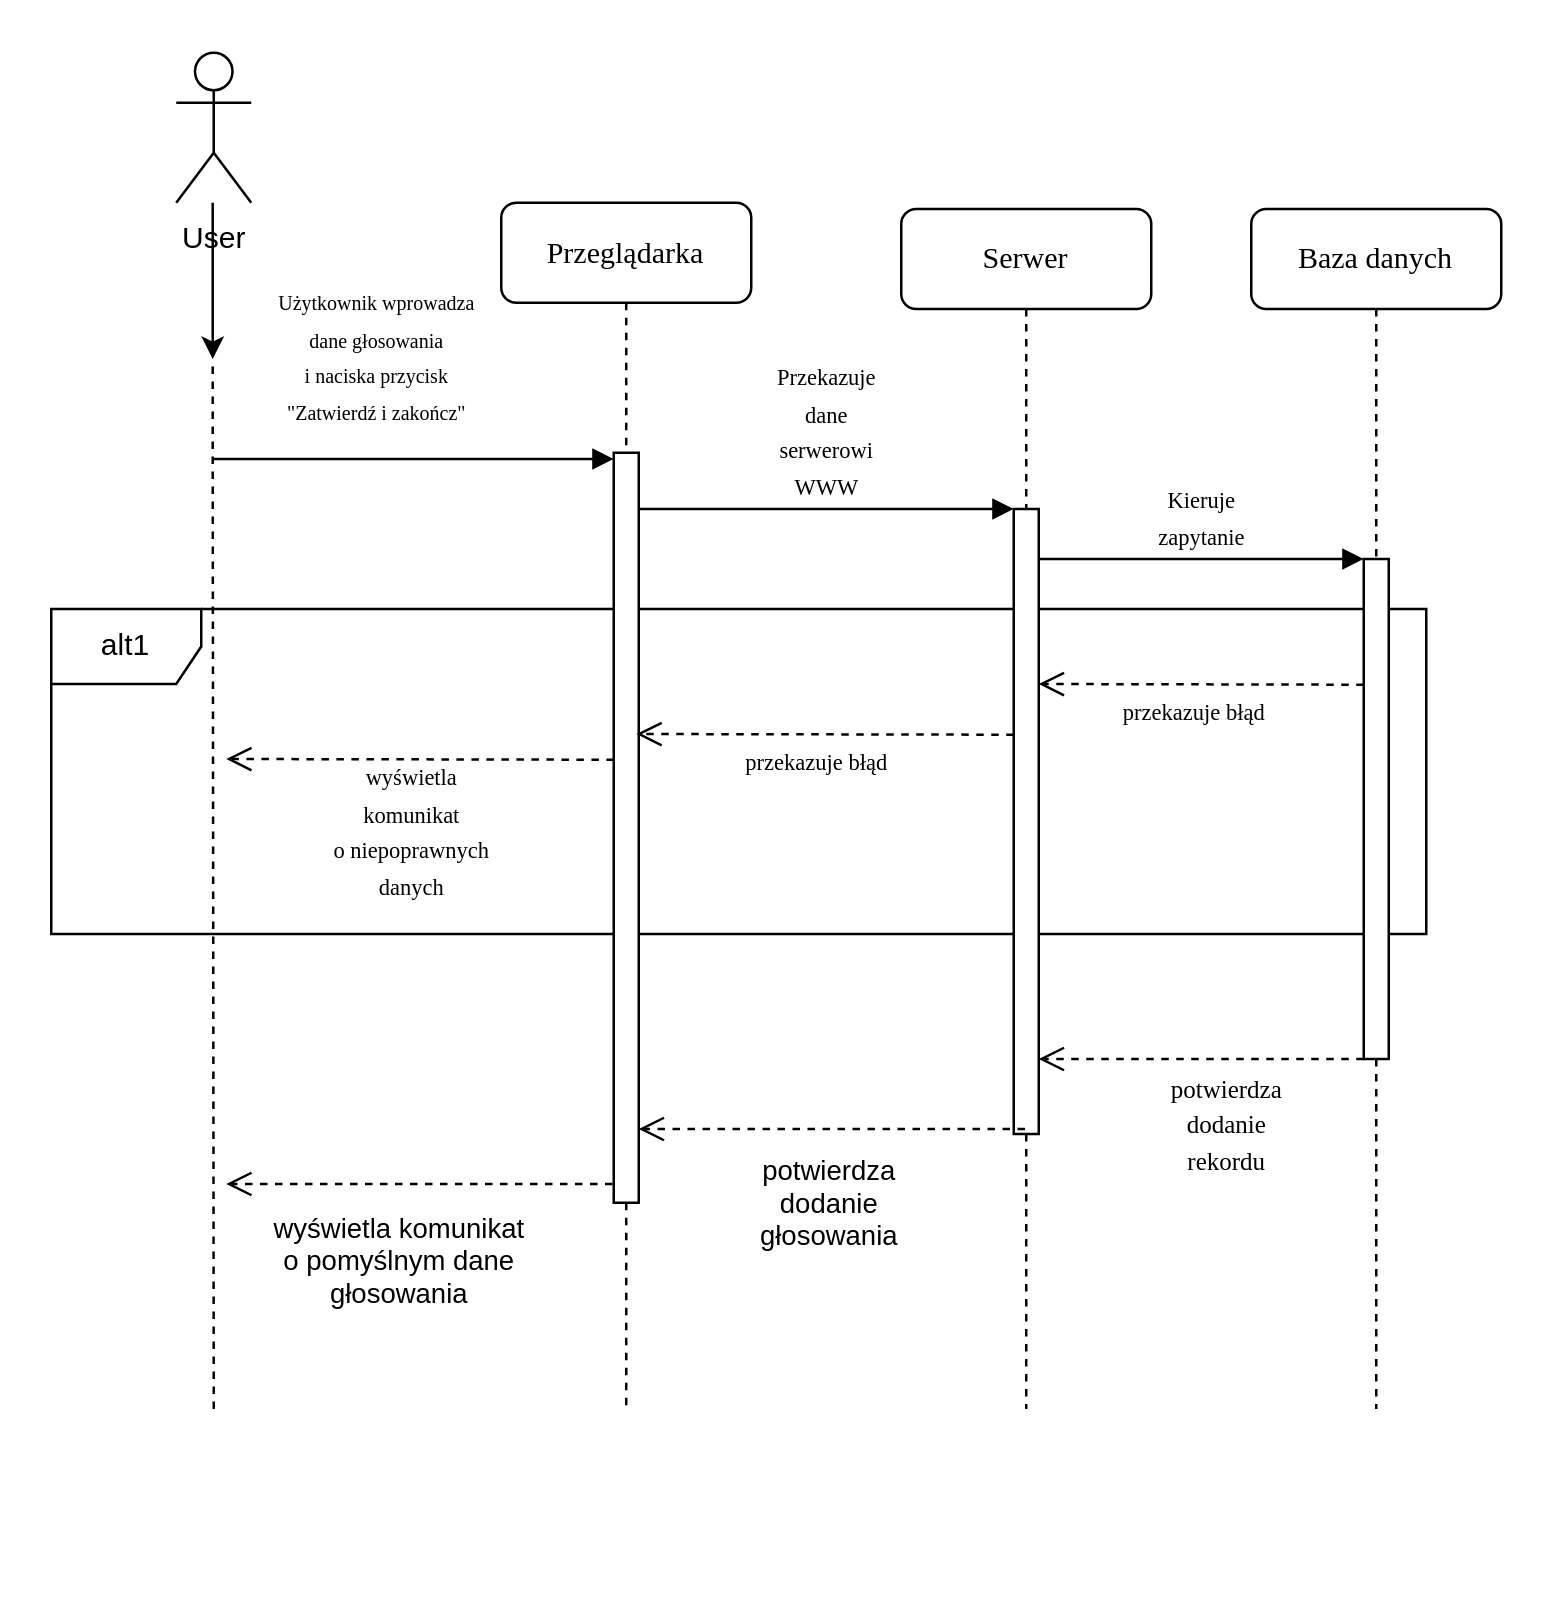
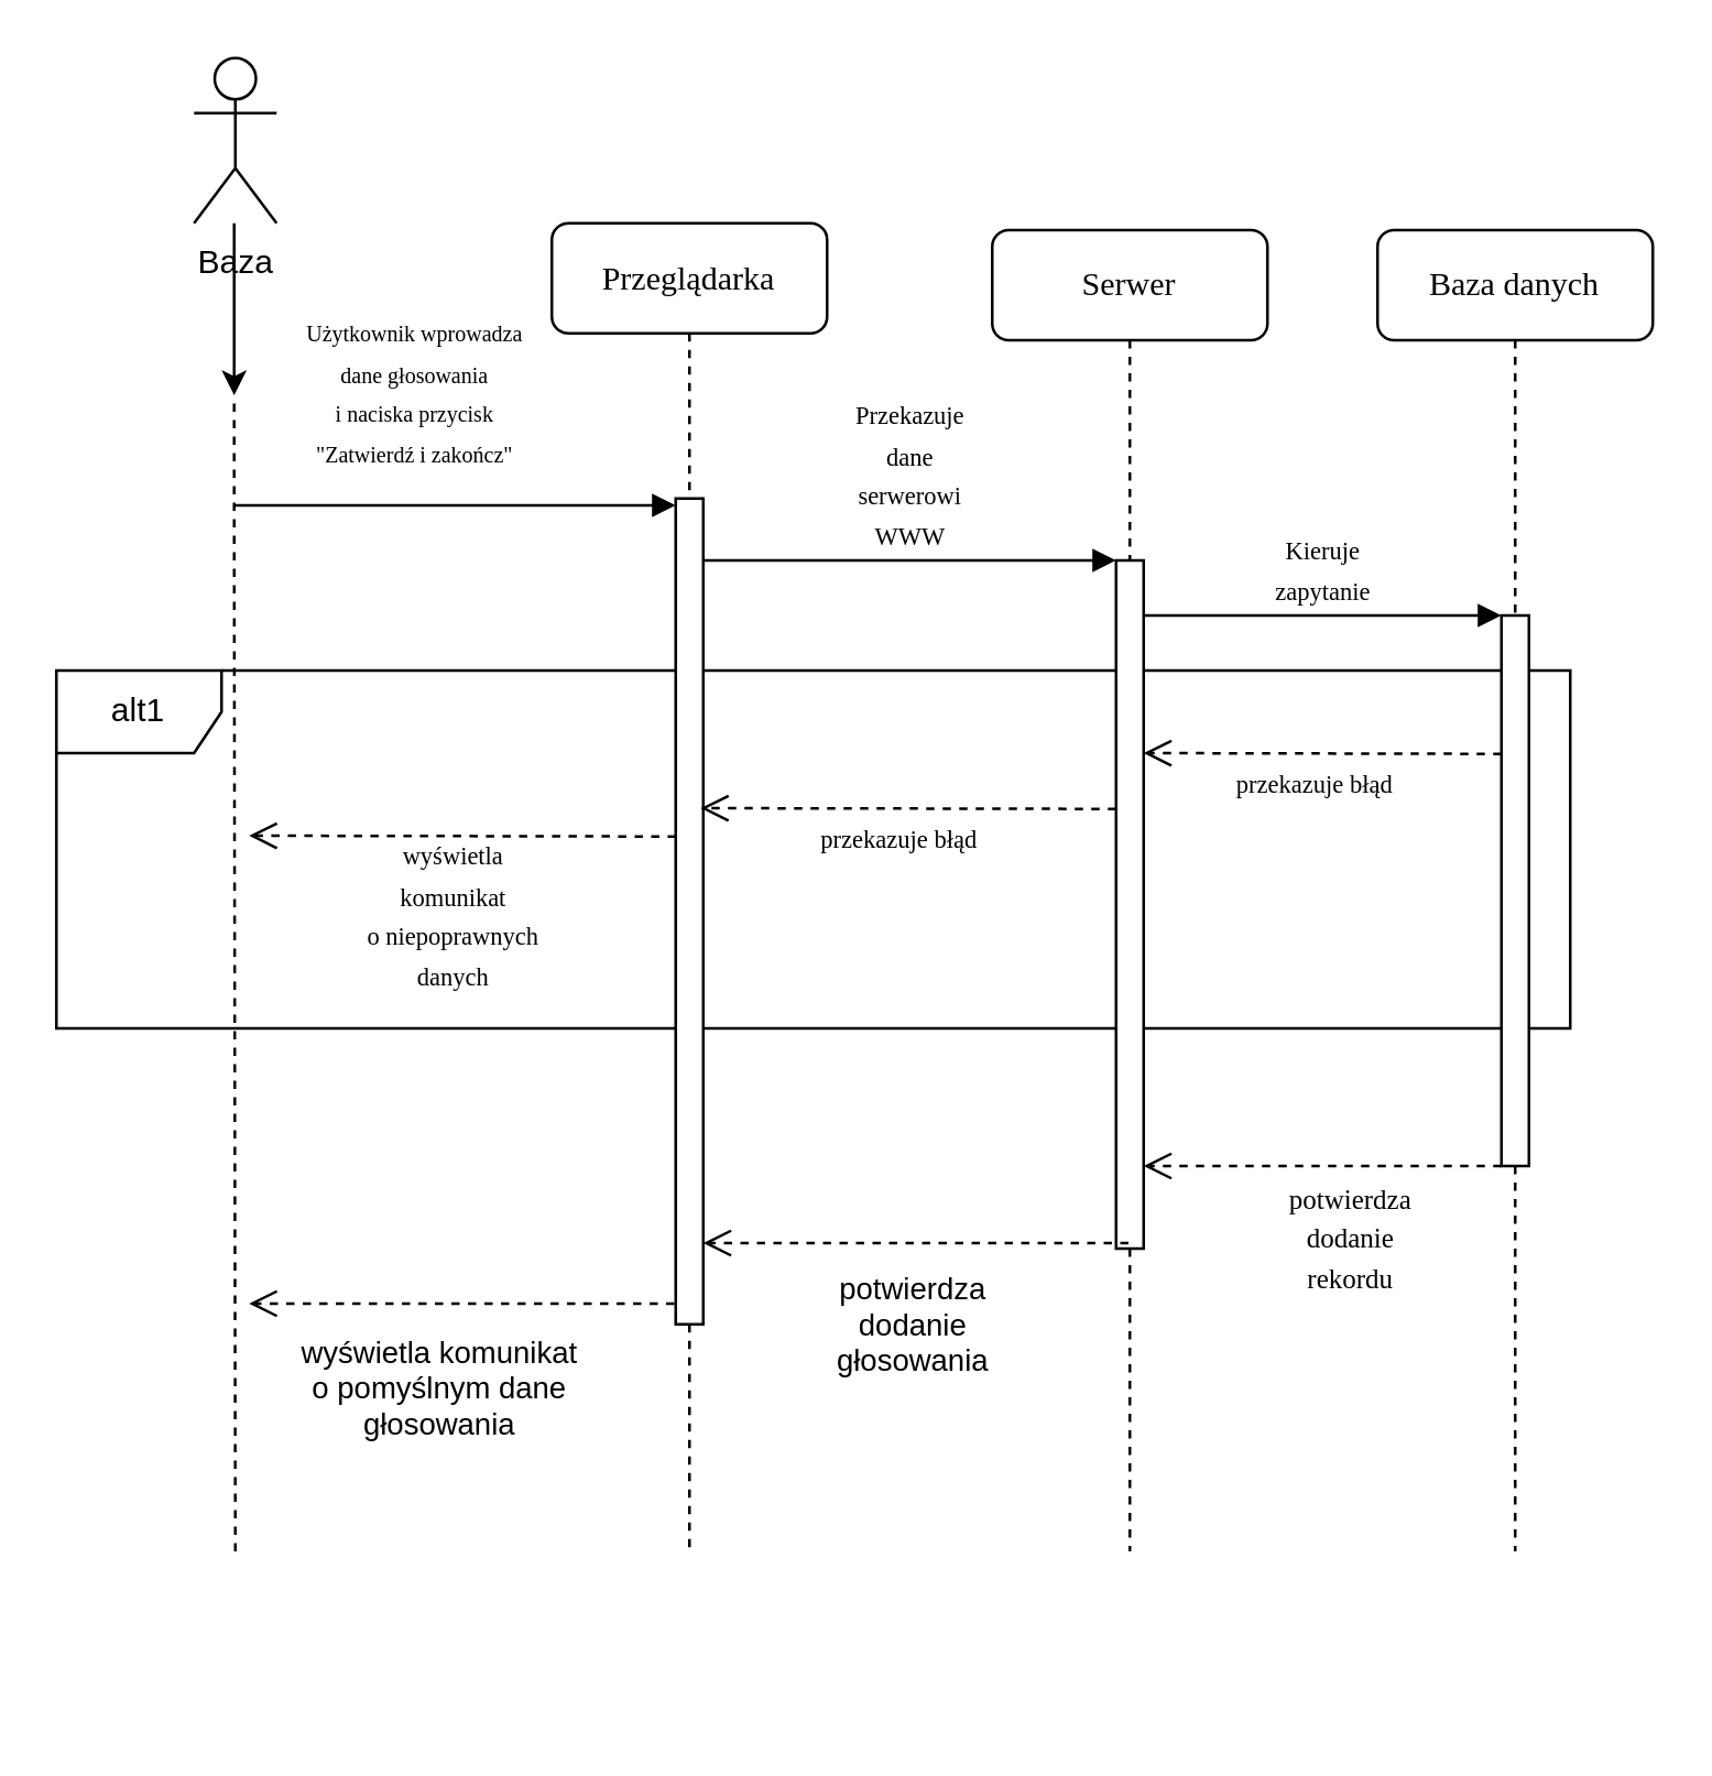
  <mxCell id="0" />
  <mxCell id="1" parent="0" />
  <mxCell id="2" value="alt1" style="shape=umlFrame;whiteSpace=wrap;html=1;" vertex="1" parent="1"><mxGeometry x="20" y="243" width="550" height="130" as="geometry" /></mxCell>
  <mxCell id="3" value="Przeglądarka" style="shape=umlLifeline;perimeter=lifelinePerimeter;whiteSpace=wrap;html=1;container=1;collapsible=0;recursiveResize=0;outlineConnect=0;rounded=1;shadow=0;comic=0;labelBackgroundColor=none;strokeWidth=1;fontFamily=Verdana;fontSize=12;align=center;" vertex="1" parent="1"><mxGeometry x="200" y="80.5" width="100" height="482.5" as="geometry" /></mxCell>
  <mxCell id="4" value="" style="html=1;points=[];perimeter=orthogonalPerimeter;rounded=0;shadow=0;comic=0;labelBackgroundColor=none;strokeWidth=1;fontFamily=Verdana;fontSize=12;align=center;" vertex="1" parent="3"><mxGeometry x="45" y="100" width="10" height="300" as="geometry" /></mxCell>
  <mxCell id="5" value="Serwer" style="shape=umlLifeline;perimeter=lifelinePerimeter;whiteSpace=wrap;html=1;container=1;collapsible=0;recursiveResize=0;outlineConnect=0;rounded=1;shadow=0;comic=0;labelBackgroundColor=none;strokeWidth=1;fontFamily=Verdana;fontSize=12;align=center;" vertex="1" parent="1"><mxGeometry x="360" y="83" width="100" height="480" as="geometry" /></mxCell>
  <mxCell id="6" value="" style="html=1;points=[];perimeter=orthogonalPerimeter;rounded=0;shadow=0;comic=0;labelBackgroundColor=none;strokeWidth=1;fontFamily=Verdana;fontSize=12;align=center;" vertex="1" parent="5"><mxGeometry x="45" y="120" width="10" height="250" as="geometry" /></mxCell>
  <mxCell id="7" value="Baza danych" style="shape=umlLifeline;perimeter=lifelinePerimeter;whiteSpace=wrap;html=1;container=1;collapsible=0;recursiveResize=0;outlineConnect=0;rounded=1;shadow=0;comic=0;labelBackgroundColor=none;strokeWidth=1;fontFamily=Verdana;fontSize=12;align=center;" vertex="1" parent="1"><mxGeometry x="500" y="83" width="100" height="480" as="geometry" /></mxCell>
  <mxCell id="8" value="" style="html=1;points=[];perimeter=orthogonalPerimeter;rounded=0;shadow=0;comic=0;labelBackgroundColor=none;strokeWidth=1;fontFamily=Verdana;fontSize=12;align=center;" vertex="1" parent="1"><mxGeometry x="545" y="223" width="10" height="200" as="geometry" /></mxCell>
  <mxCell id="9" value="&lt;font style=&quot;font-size: 9px&quot;&gt;Kieruje&lt;br&gt;zapytanie&lt;br&gt;&lt;/font&gt;" style="html=1;verticalAlign=bottom;endArrow=block;labelBackgroundColor=none;fontFamily=Verdana;fontSize=12;edgeStyle=elbowEdgeStyle;elbow=vertical;" edge="1" parent="1" target="8"><mxGeometry relative="1" as="geometry"><mxPoint x="415" y="223" as="sourcePoint" /><Array as="points"><mxPoint x="420" y="223" /></Array></mxGeometry></mxCell>
  <mxCell id="10" value="&lt;font style=&quot;font-size: 8px&quot;&gt;Użytkownik wprowadza&lt;br&gt;dane głosowania&lt;br&gt;i naciska przycisk &lt;br&gt;&quot;Zatwierdź i zakończ&quot;&lt;/font&gt;" style="html=1;verticalAlign=bottom;endArrow=block;labelBackgroundColor=none;fontFamily=Verdana;fontSize=12;edgeStyle=elbowEdgeStyle;elbow=vertical;" edge="1" parent="1" target="4"><mxGeometry x="-0.027" y="10" relative="1" as="geometry"><mxPoint x="100" y="183" as="sourcePoint" /><mxPoint as="offset" /><Array as="points"><mxPoint x="80" y="183" /></Array></mxGeometry></mxCell>
  <mxCell id="11" value="&lt;font style=&quot;font-size: 9px&quot;&gt;Przekazuje&lt;br&gt;dane&lt;br&gt;serwerowi&lt;br&gt;WWW&lt;/font&gt;" style="html=1;verticalAlign=bottom;endArrow=block;entryX=0;entryY=0;labelBackgroundColor=none;fontFamily=Verdana;fontSize=12;edgeStyle=elbowEdgeStyle;elbow=vertical;" edge="1" parent="1" source="4"><mxGeometry relative="1" as="geometry"><mxPoint x="330" y="203" as="sourcePoint" /><mxPoint x="405" y="203" as="targetPoint" /></mxGeometry></mxCell>
  <mxCell id="12" value="" style="edgeStyle=orthogonalEdgeStyle;rounded=0;orthogonalLoop=1;jettySize=auto;html=1;" edge="1" parent="1"><mxGeometry relative="1" as="geometry"><mxPoint x="84.58" y="143" as="targetPoint" /><mxPoint x="84.58" y="80.5" as="sourcePoint" /></mxGeometry></mxCell>
  <mxCell id="13" value="" style="endArrow=none;dashed=1;html=1;" edge="1" parent="1"><mxGeometry width="50" height="50" relative="1" as="geometry"><mxPoint x="85" y="563" as="sourcePoint" /><mxPoint x="84.58" y="143" as="targetPoint" /><Array as="points"><mxPoint x="84.58" y="183" /></Array></mxGeometry></mxCell>
  <mxCell id="14" value="&lt;font style=&quot;font-size: 10px&quot;&gt;potwierdza&lt;br&gt;dodanie&lt;br&gt;rekordu&lt;br&gt;&lt;/font&gt;" style="html=1;verticalAlign=bottom;endArrow=open;dashed=1;endSize=8;labelBackgroundColor=none;fontFamily=Verdana;fontSize=12;edgeStyle=elbowEdgeStyle;elbow=vertical;" edge="1" parent="1" target="6"><mxGeometry x="-0.154" y="50" relative="1" as="geometry"><mxPoint x="420" y="593" as="targetPoint" /><Array as="points"><mxPoint x="545" y="423" /><mxPoint x="520" y="583" /><mxPoint x="480" y="523" /><mxPoint x="490" y="443" /><mxPoint x="530" y="433" /><mxPoint x="485" y="403" /><mxPoint x="485" y="353" /></Array><mxPoint x="545" y="423" as="sourcePoint" /><mxPoint as="offset" /></mxGeometry></mxCell>
  <mxCell id="15" value="" style="html=1;verticalAlign=bottom;endArrow=open;dashed=1;endSize=8;labelBackgroundColor=none;fontFamily=Verdana;fontSize=12;edgeStyle=elbowEdgeStyle;elbow=vertical;" edge="1" parent="1" source="5" target="4"><mxGeometry x="0.029" y="30" relative="1" as="geometry"><mxPoint x="259.997" y="428" as="targetPoint" /><Array as="points"><mxPoint x="350" y="451" /><mxPoint x="320" y="623" /><mxPoint x="350" y="543" /><mxPoint x="340" y="453" /><mxPoint x="370" y="403" /><mxPoint x="310" y="423" /><mxPoint x="380" y="408" /><mxPoint x="335.33" y="428" /></Array><mxPoint x="420" y="613" as="sourcePoint" /><mxPoint as="offset" /></mxGeometry></mxCell>
  <mxCell id="16" value="potwierdza&lt;br&gt;dodanie&lt;br&gt;głosowania" style="edgeLabel;html=1;align=center;verticalAlign=middle;resizable=0;points=[];" vertex="1" connectable="0" parent="15"><mxGeometry x="-0.064" y="3" relative="1" as="geometry"><mxPoint x="-7" y="26.5" as="offset" /></mxGeometry></mxCell>
  <mxCell id="17" value="&lt;font style=&quot;font-size: 9px&quot;&gt;przekazuje błąd&lt;br&gt;&lt;/font&gt;" style="html=1;verticalAlign=bottom;endArrow=open;dashed=1;endSize=8;labelBackgroundColor=none;fontFamily=Verdana;fontSize=12;edgeStyle=elbowEdgeStyle;elbow=vertical;" edge="1" parent="1" target="6"><mxGeometry x="0.042" y="20" relative="1" as="geometry"><mxPoint x="420" y="273" as="targetPoint" /><Array as="points"><mxPoint x="515" y="273" /><mxPoint x="515" y="263" /><mxPoint x="515" y="273" /><mxPoint x="515" y="233" /><mxPoint x="475" y="273" /></Array><mxPoint x="545" y="273.29" as="sourcePoint" /><mxPoint as="offset" /></mxGeometry></mxCell>
  <mxCell id="18" value="&lt;font style=&quot;font-size: 9px&quot;&gt;przekazuje błąd&lt;br&gt;&lt;/font&gt;" style="html=1;verticalAlign=bottom;endArrow=open;dashed=1;endSize=8;labelBackgroundColor=none;fontFamily=Verdana;fontSize=12;edgeStyle=elbowEdgeStyle;elbow=vertical;entryX=0.907;entryY=0.377;entryDx=0;entryDy=0;entryPerimeter=0;" edge="1" parent="1" target="4"><mxGeometry x="0.042" y="20" relative="1" as="geometry"><mxPoint x="260" y="293" as="targetPoint" /><Array as="points"><mxPoint x="375" y="293" /><mxPoint x="375" y="283" /><mxPoint x="375" y="293" /><mxPoint x="375" y="253" /><mxPoint x="335" y="293" /></Array><mxPoint x="405" y="293.29" as="sourcePoint" /><mxPoint as="offset" /></mxGeometry></mxCell>
  <mxCell id="19" value="&lt;font style=&quot;font-size: 9px&quot;&gt;wyświetla&lt;br&gt;komunikat&lt;br&gt;o niepoprawnych&lt;br&gt;danych&lt;br&gt;&lt;/font&gt;" style="html=1;verticalAlign=bottom;endArrow=open;dashed=1;endSize=8;labelBackgroundColor=none;fontFamily=Verdana;fontSize=12;edgeStyle=elbowEdgeStyle;elbow=vertical;" edge="1" parent="1"><mxGeometry x="0.037" y="60" relative="1" as="geometry"><mxPoint x="90" y="303" as="targetPoint" /><Array as="points"><mxPoint x="215.07" y="303" /><mxPoint x="215.07" y="293" /><mxPoint x="215.07" y="303" /><mxPoint x="215.07" y="263" /><mxPoint x="175.07" y="303" /></Array><mxPoint x="245.07" y="303.29" as="sourcePoint" /><mxPoint as="offset" /></mxGeometry></mxCell>
  <mxCell id="20" value="" style="html=1;verticalAlign=bottom;endArrow=open;dashed=1;endSize=8;labelBackgroundColor=none;fontFamily=Verdana;fontSize=12;edgeStyle=elbowEdgeStyle;elbow=vertical;" edge="1" parent="1"><mxGeometry x="0.029" y="30" relative="1" as="geometry"><mxPoint x="90" y="473" as="targetPoint" /><Array as="points"><mxPoint x="155" y="473" /><mxPoint x="185" y="393" /><mxPoint x="175" y="303" /><mxPoint x="205" y="253" /><mxPoint x="145" y="273" /><mxPoint x="215" y="258" /><mxPoint x="170.33" y="278" /></Array><mxPoint x="244.5" y="473" as="sourcePoint" /><mxPoint as="offset" /></mxGeometry></mxCell>
- <mxCell id="21" value="User&lt;br&gt;" style="shape=umlActor;verticalLabelPosition=bottom;verticalAlign=top;html=1;" vertex="1" parent="1"><mxGeometry x="70" y="20.5" width="30" height="60" as="geometry" /></mxCell>
+ <mxCell id="21" value="Baza&lt;br&gt;" style="shape=umlActor;verticalLabelPosition=bottom;verticalAlign=top;html=1;" vertex="1" parent="1"><mxGeometry x="70" y="20.5" width="30" height="60" as="geometry" /></mxCell>
  <mxCell id="22" value="wyświetla komunikat&lt;br&gt;o pomyślnym dane&lt;br&gt;głosowania" style="edgeLabel;html=1;align=center;verticalAlign=middle;resizable=0;points=[];" vertex="1" connectable="0" parent="1"><mxGeometry x="340" y="483" as="geometry"><mxPoint x="-182" y="20" as="offset" /></mxGeometry></mxCell>
